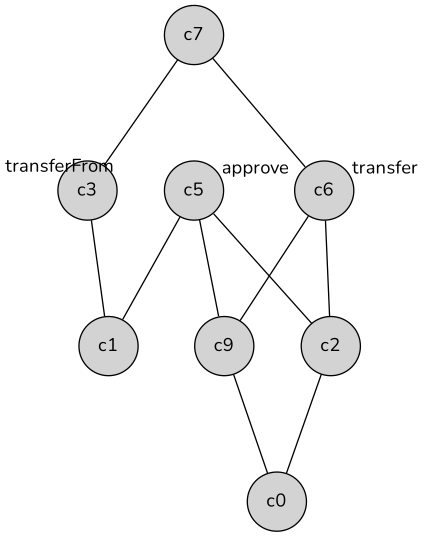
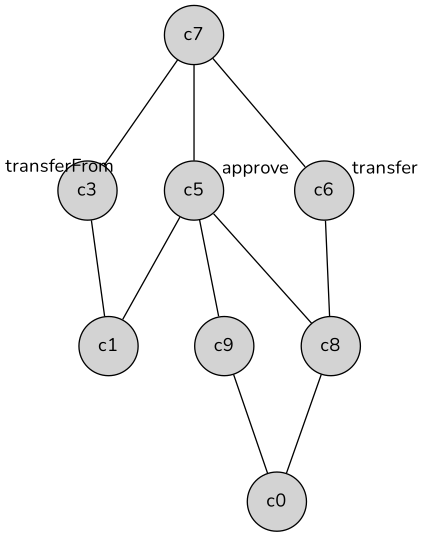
  digraph {
    fontname=Nunito
    node [fontname=Nunito shape=circle style=filled]
    edge [dir=none fontname=Nunito labeldistance=1.5 minlen=2]
    c1 [width=.25]
    c0 [width=.25]
-   c2 [width=.25]
+   c2 [width=.25 label=c8]
    c3 [width=.25]
    n5 [label=c9 width=.25]
    c5 [width=.25]
    c6 [width=.25]
    c7 [width=.25]
    c1 -> c1 [color=transparent labelangle=270]
    c2 -> c0
    c2 -> c2 [color=transparent labelangle=270]
    c3 -> c1
    c3 -> c3 [color=transparent labelangle=90 taillabel=transferFrom]
    n5 -> c0
    n5 -> n5 [color=transparent labelangle=270]
    c5 -> c1
    c5 -> c2
    c5 -> n5
    c5 -> c5 [color=transparent labelangle=270]
    c5 -> c5 [color=transparent labelangle=90 taillabel=approve]
    c6 -> c2
-   c6 -> n5
    c6 -> c6 [color=transparent labelangle=270]
    c6 -> c6 [color=transparent labelangle=90 taillabel=transfer]
    c7 -> c3
+   c7 -> c5
    c7 -> c6
  }
